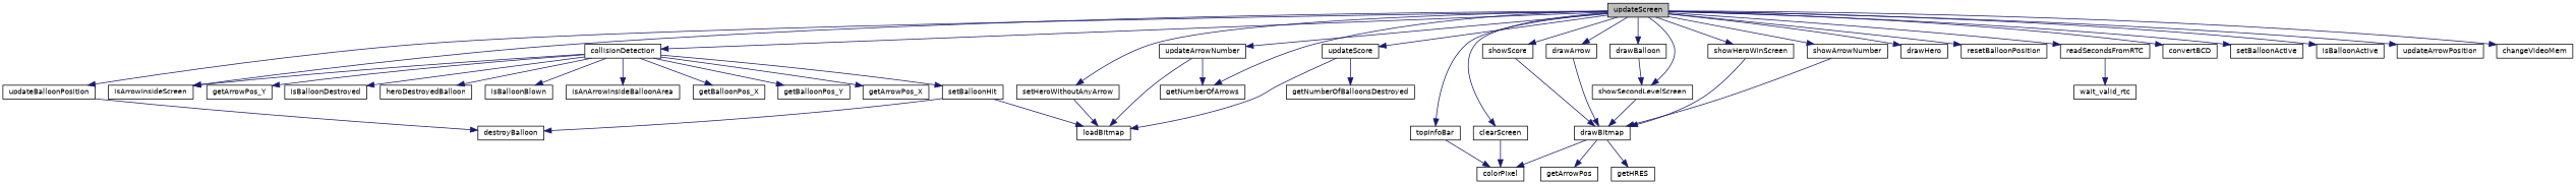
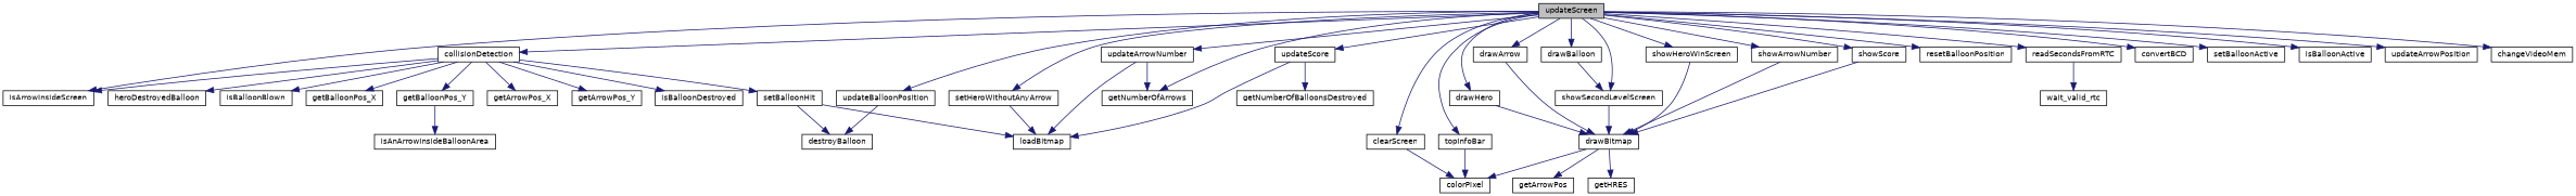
  digraph {
    rankdir=TB
    node [color=black fillcolor=white fontname=Helvetica fontsize=10 shape=record style=filled]
    edge [color=midnightblue fontname=Helvetica fontsize=10 labelfontname=Helvetica labelfontsize=10 style=solid]
    n1 [fillcolor=grey75 fontcolor=black height=0.2 label=updateScreen width=0.4]
    n2 [height=0.2 label=collisionDetection width=0.4]
    n3 [height=0.2 label=isArrowInsideScreen width=0.4]
    n4 [height=0.2 label=clearScreen width=0.4]
    n5 [height=0.2 label=drawHero width=0.4]
    n6 [height=0.2 label=updateBalloonPosition width=0.4]
    n7 [height=0.2 label=resetBalloonPosition width=0.4]
    n8 [height=0.2 label=drawBalloon width=0.4]
    n9 [height=0.2 label=readSecondsFromRTC width=0.4]
    n10 [height=0.2 label=convertBCD width=0.4]
    n11 [height=0.2 label=setBalloonActive width=0.4]
    n12 [height=0.2 label=isBalloonActive width=0.4]
    n13 [height=0.2 label=getNumberOfArrows width=0.4]
    n14 [height=0.2 label=setHeroWithoutAnyArrow width=0.4]
    n15 [height=0.2 label=updateArrowPosition width=0.4]
    n16 [height=0.2 label=drawArrow width=0.4]
    n17 [height=0.2 label=showSecondLevelScreen width=0.4]
    n18 [height=0.2 label=showHeroWinScreen width=0.4]
    n19 [height=0.2 label=topInfoBar width=0.4]
    n20 [height=0.2 label=updateArrowNumber width=0.4]
    n21 [height=0.2 label=showArrowNumber width=0.4]
    n22 [height=0.2 label=updateScore width=0.4]
    n23 [height=0.2 label=showScore width=0.4]
    n24 [height=0.2 label=changeVideoMem width=0.4]
    n25 [height=0.2 label=isBalloonDestroyed width=0.4]
    n26 [height=0.2 label=isBalloonBlown width=0.4]
    n27 [height=0.2 label=isAnArrowInsideBalloonArea width=0.4]
    n28 [height=0.2 label=getBalloonPos_X width=0.4]
    n29 [height=0.2 label=getBalloonPos_Y width=0.4]
    n30 [height=0.2 label=getArrowPos_X width=0.4]
    n31 [height=0.2 label=getArrowPos_Y width=0.4]
    n32 [height=0.2 label=setBalloonHit width=0.4]
    n33 [height=0.2 label=heroDestroyedBalloon width=0.4]
    n34 [height=0.2 label=colorPixel width=0.4]
    n35 [height=0.2 label=drawBitmap width=0.4]
    n36 [height=0.2 label=destroyBalloon width=0.4]
    n37 [height=0.2 label=wait_valid_rtc width=0.4]
    n38 [height=0.2 label=loadBitmap width=0.4]
    n39 [height=0.2 label=getNumberOfBalloonsDestroyed width=0.4]
    n40 [height=0.2 label=getHRES width=0.4]
    n41 [height=0.2 label=getArrowPos width=0.4]
    n1 -> n2
    n1 -> n3
    n1 -> n4
    n1 -> n5
    n1 -> n6
    n1 -> n7
    n1 -> n8
    n1 -> n9
    n1 -> n10
    n1 -> n11
    n1 -> n12
    n1 -> n13
    n1 -> n14
    n1 -> n15
    n1 -> n16
    n1 -> n17
    n1 -> n18
    n1 -> n19
    n1 -> n20
    n1 -> n21
    n1 -> n22
    n1 -> n23
    n1 -> n24
    n2 -> n3
    n2 -> n25
    n2 -> n26
-   n2 -> n27
+   n29 -> n27
    n2 -> n28
    n2 -> n29
    n2 -> n30
    n2 -> n31
    n2 -> n32
    n2 -> n33
    n4 -> n34
+   n5 -> n35
    n6 -> n36
    n8 -> n17
    n9 -> n37
    n14 -> n38
    n16 -> n35
    n17 -> n35
    n18 -> n35
    n19 -> n34
    n20 -> n13
    n20 -> n38
    n21 -> n35
    n22 -> n38
    n22 -> n39
    n23 -> n35
    n32 -> n36
    n32 -> n38
    n35 -> n34
    n35 -> n40
    n35 -> n41
  }
